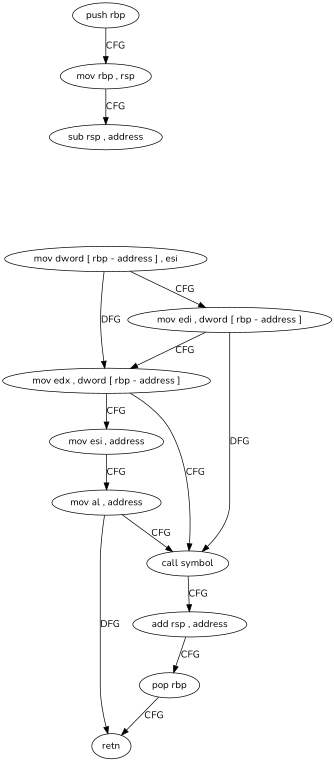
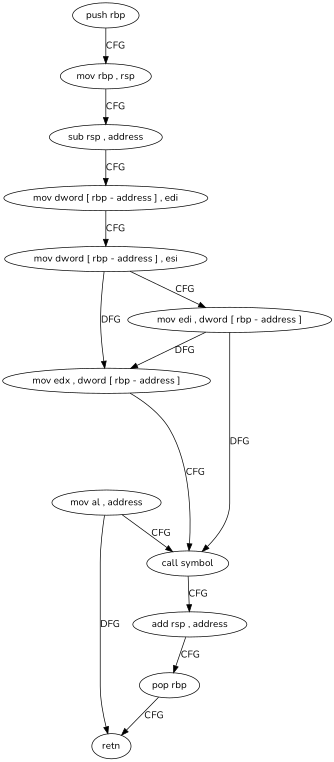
  digraph {
    fontname=Nunito
    node [fontname=Nunito]
    edge [fontname=Nunito]
    n1 [label="push rbp"]
    n2 [label="mov rbp , rsp"]
    n3 [label="sub rsp , address"]
+   n4 [label="mov dword [ rbp - address ] , edi"]
    n5 [label="mov dword [ rbp - address ] , esi"]
    n6 [label="mov edi , dword [ rbp - address ]"]
    n7 [label="mov edx , dword [ rbp - address ]"]
    n8 [label="call symbol"]
-   n9 [label="mov esi , address"]
    n10 [label="add rsp , address"]
    n11 [label="mov al , address"]
    n12 [label=retn]
    n13 [label="pop rbp"]
    n1 -> n2 [label=CFG]
    n2 -> n3 [label=CFG]
+   n3 -> n4 [label=CFG]
+   n4 -> n5 [label=CFG]
    n5 -> n6 [label=CFG]
    n5 -> n7 [label=DFG]
-   n6 -> n7 [label=CFG]
+   n6 -> n7 [label=DFG]
    n6 -> n8 [label=DFG]
    n7 -> n8 [label=CFG]
-   n7 -> n9 [label=CFG]
    n8 -> n10 [label=CFG]
-   n9 -> n11 [label=CFG]
    n10 -> n13 [label=CFG]
    n11 -> n8 [label=CFG]
    n11 -> n12 [label=DFG]
    n13 -> n12 [label=CFG]
  }
